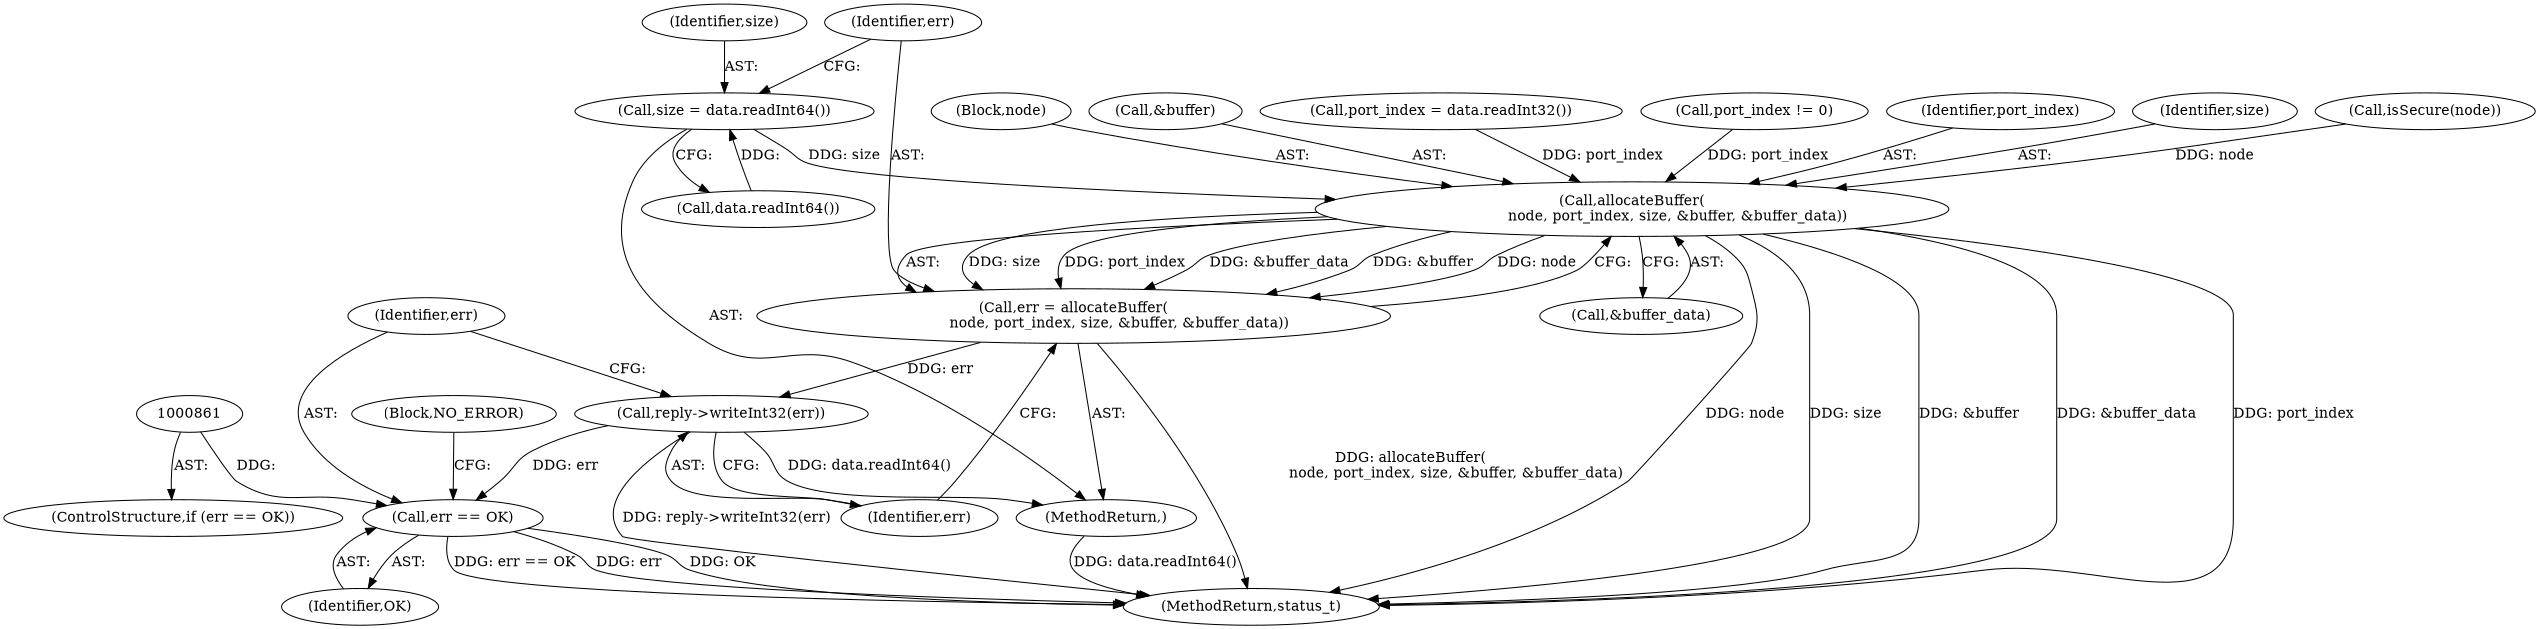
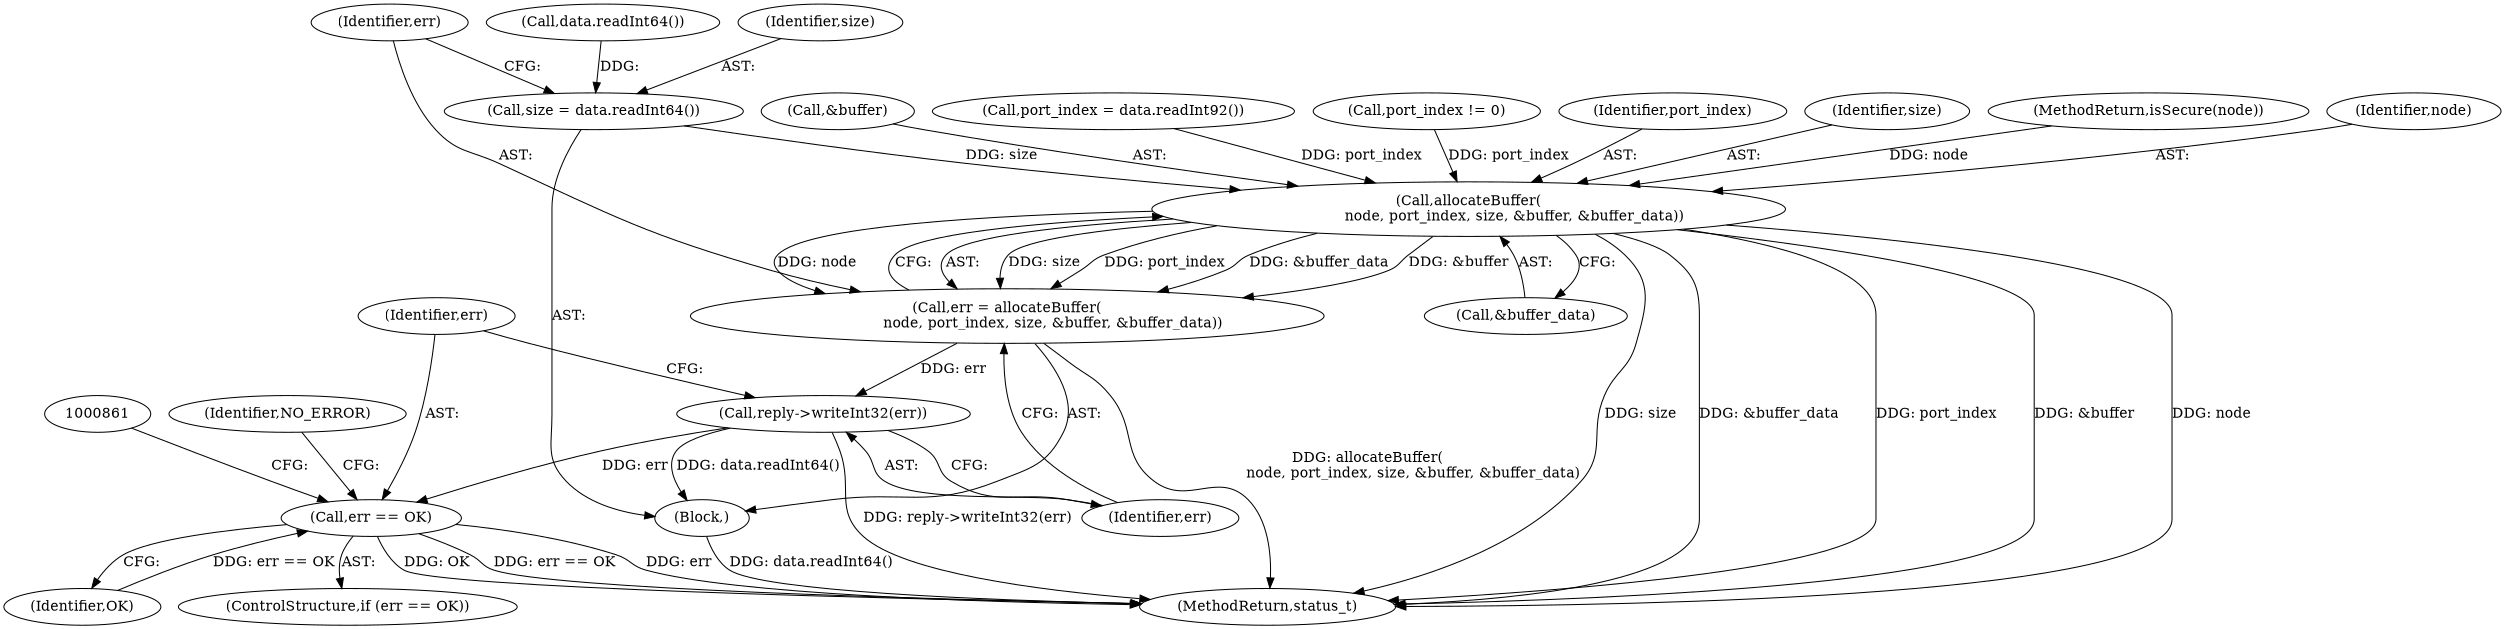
  digraph {
    n1 [label="(Call,size = data.readInt64())"]
    n2 [label="(Call,allocateBuffer(\n                    node, port_index, size, &buffer, &buffer_data))"]
    n3 [label="(Call,data.readInt64())"]
-   n4 [label="(MethodReturn,)"]
+   n4 [label="(Block,)"]
    n5 [label="(MethodReturn,status_t)"]
    n6 [label="(Call,err = allocateBuffer(\n                    node, port_index, size, &buffer, &buffer_data))"]
    n7 [label="(Call,&buffer_data)"]
    n8 [label="(Call,reply->writeInt32(err))"]
    n9 [label="(Call,err == OK)"]
    n10 [label="(Identifier,err)"]
    n11 [label="(ControlStructure,if (err == OK))"]
    n12 [label="(Identifier,OK)"]
    n13 [label="(Identifier,size)"]
-   n14 [label="(Call,port_index = data.readInt32())"]
+   n14 [label="(Call,port_index = data.readInt92())"]
    n15 [label="(Call,port_index != 0)"]
    n16 [label="(Identifier,port_index)"]
    n17 [label="(Identifier,size)"]
-   n18 [label="(Call,isSecure(node))"]
+   n18 [label="(MethodReturn,isSecure(node))"]
    n19 [label="(Identifier,err)"]
-   n20 [label="(Block,node)"]
-   n21 [label="(Block,NO_ERROR)"]
+   n20 [label="(Identifier,node)"]
+   n21 [label="(Identifier,NO_ERROR)"]
    n22 [label="(Call,&buffer)"]
    n23 [label="(Identifier,err)"]
    1000861
    n1 -> n2 [label="DDG: size"]
-   n1 -> n3 [label="CFG: "]
    n1 -> n4 [label="AST: "]
    n2 -> n5 [label="DDG: &buffer_data"]
    n2 -> n5 [label="DDG: port_index"]
    n2 -> n5 [label="DDG: &buffer"]
    n2 -> n5 [label="DDG: node"]
    n2 -> n5 [label="DDG: size"]
    n2 -> n6 [label="AST: "]
    n2 -> n6 [label="DDG: size"]
    n2 -> n6 [label="DDG: port_index"]
    n2 -> n6 [label="DDG: &buffer_data"]
    n2 -> n6 [label="DDG: &buffer"]
    n2 -> n6 [label="DDG: node"]
    n2 -> n7 [label="CFG: "]
    n3 -> n1 [label="DDG: "]
    n4 -> n5 [label="DDG: data.readInt64()"]
    n6 -> n2 [label="CFG: "]
    n6 -> n4 [label="AST: "]
    n6 -> n5 [label="DDG: allocateBuffer(\n                    node, port_index, size, &buffer, &buffer_data)"]
    n6 -> n8 [label="DDG: err"]
    n7 -> n2 [label="AST: "]
    n8 -> n4 [label="DDG: data.readInt64()"]
    n8 -> n5 [label="DDG: reply->writeInt32(err)"]
    n8 -> n9 [label="DDG: err"]
    n8 -> n10 [label="CFG: "]
    n9 -> n5 [label="DDG: OK"]
    n9 -> n5 [label="DDG: err == OK"]
    n9 -> n5 [label="DDG: err"]
-   1000861 -> n11 [label="AST: "]
-   n9 -> n12 [label="AST: "]
+   n9 -> n11 [label="AST: "]
+   n9 -> n12 [label="CFG: "]
    n10 -> n6 [label="CFG: "]
    n10 -> n8 [label="AST: "]
-   n12 -> n9 [label="AST: "]
+   n12 -> n9 [label="DDG: err == OK"]
    n13 -> n1 [label="AST: "]
    n14 -> n2 [label="DDG: port_index"]
    n15 -> n2 [label="DDG: port_index"]
    n16 -> n2 [label="AST: "]
    n17 -> n2 [label="AST: "]
    n18 -> n2 [label="DDG: node"]
    n19 -> n8 [label="CFG: "]
    n19 -> n9 [label="AST: "]
    n20 -> n2 [label="AST: "]
    n21 -> n9 [label="CFG: "]
    n22 -> n2 [label="AST: "]
    n23 -> n1 [label="CFG: "]
    n23 -> n6 [label="AST: "]
-   1000861 -> n9 [label="DDG: "]
+   1000861 -> n9 [label="CFG: "]
  }
